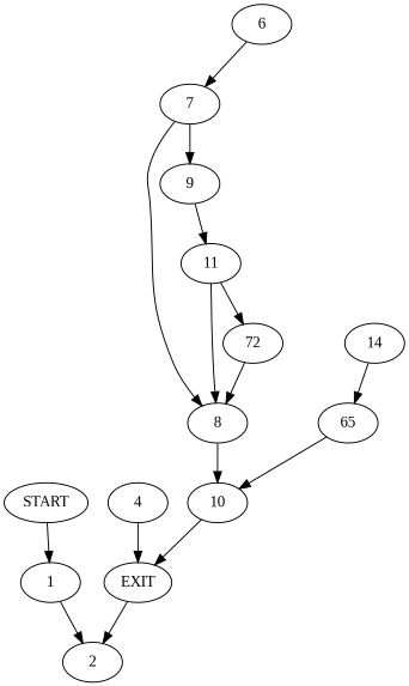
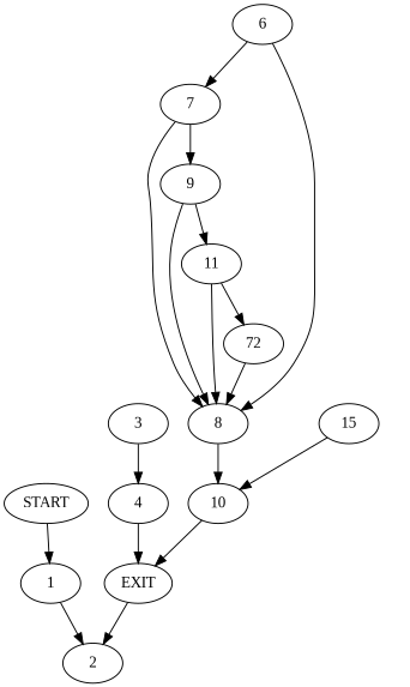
  digraph {
    fontname="Liberation Serif"
    node [fontname="Liberation Serif"]
    edge [fontname="Liberation Serif"]
    n1 [label=START]
    1
    2
+   3
    4
    n6 [label=EXIT]
    6
    7
    8
    9
    10
    11
    n13 [label=72]
-   14
-   15 [label=65]
+   15
    n1 -> 1
    1 -> 2
+   3 -> 4
    4 -> n6
    n6 -> 2
    6 -> 7
+   6 -> 8
    7 -> 8
    7 -> 9
    8 -> 10
+   9 -> 8
    9 -> 11
    10 -> n6
    11 -> 8
    11 -> n13
    n13 -> 8
-   14 -> 15
    15 -> 10
  }
